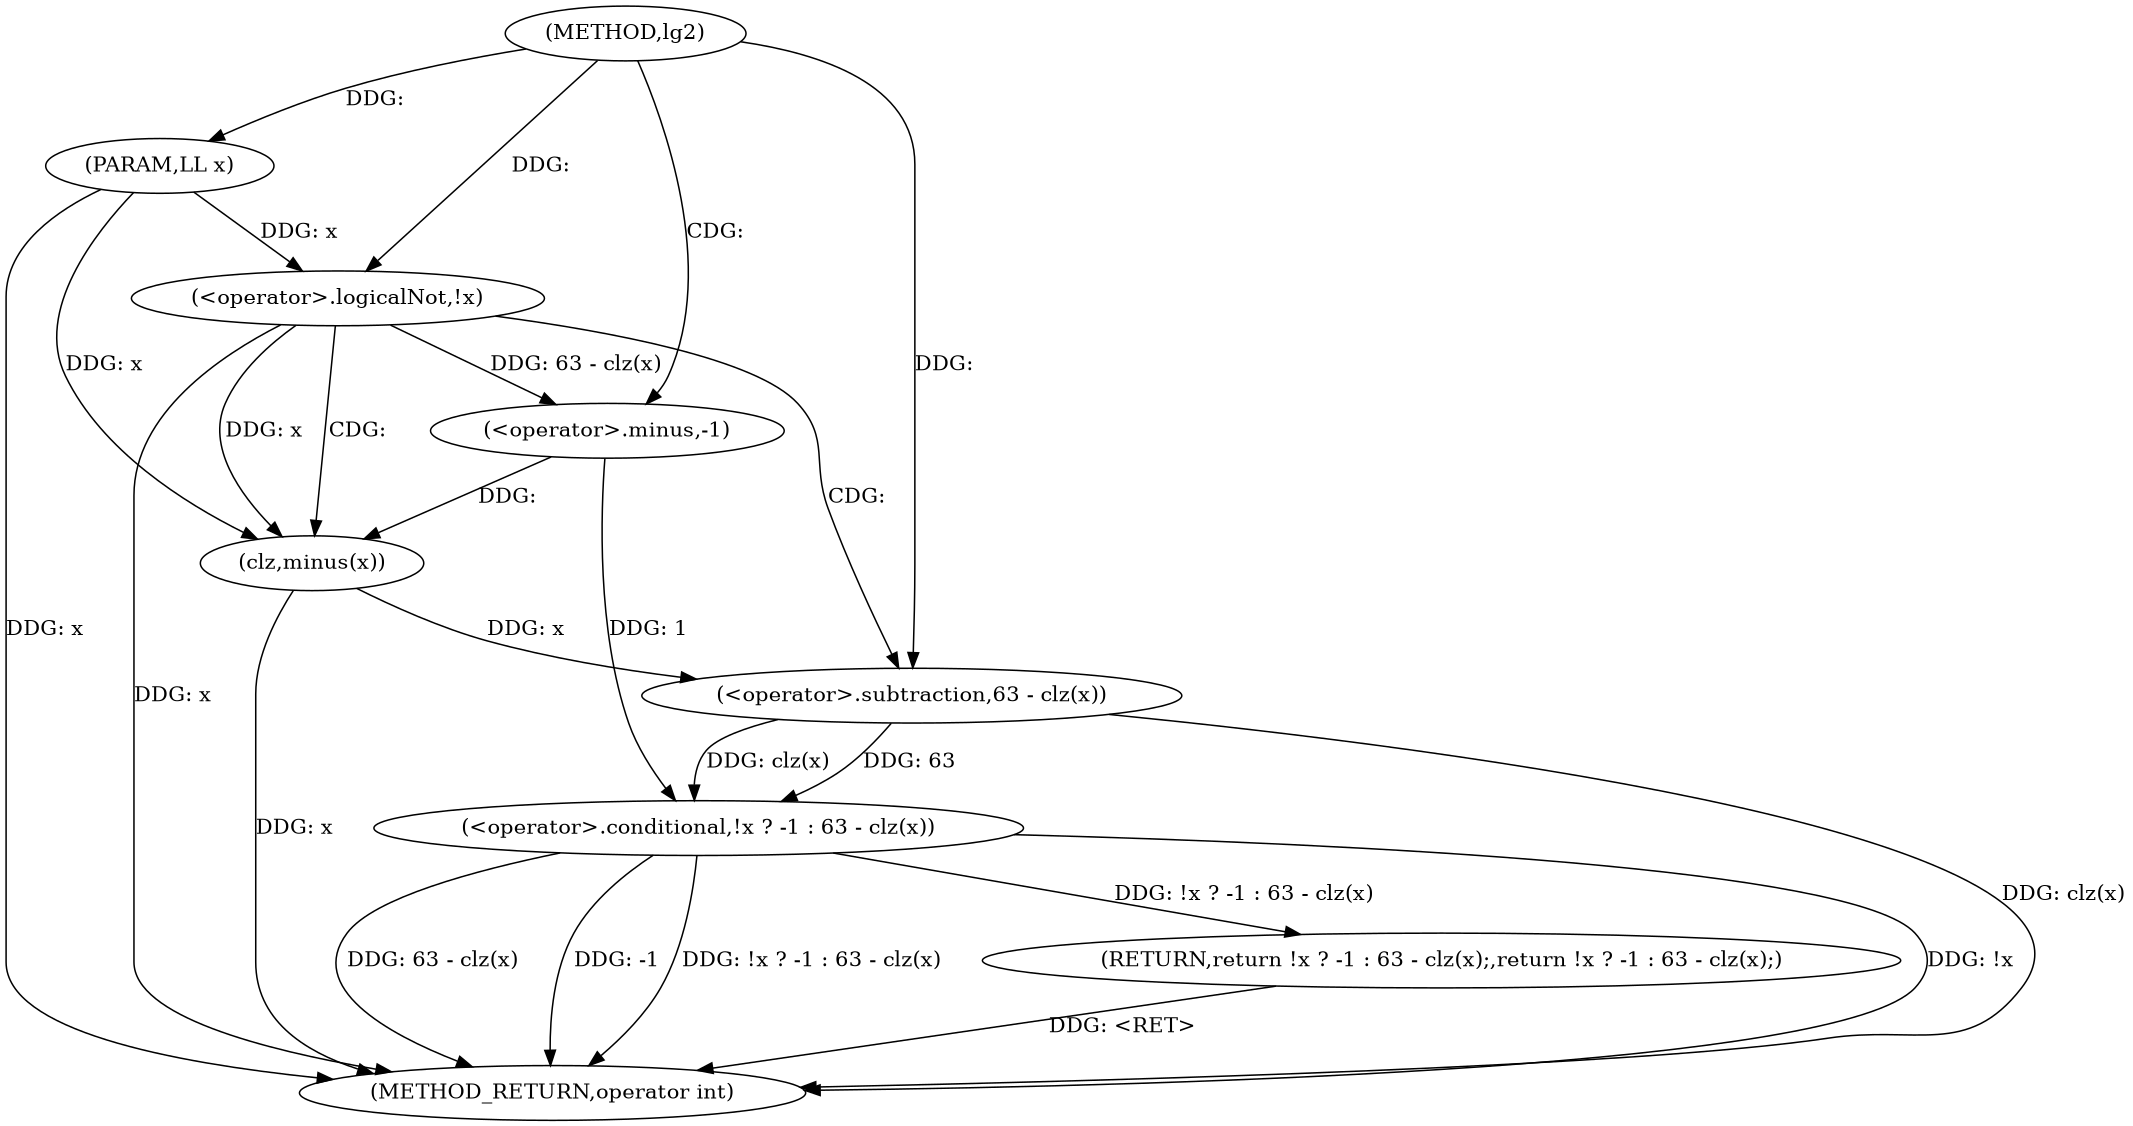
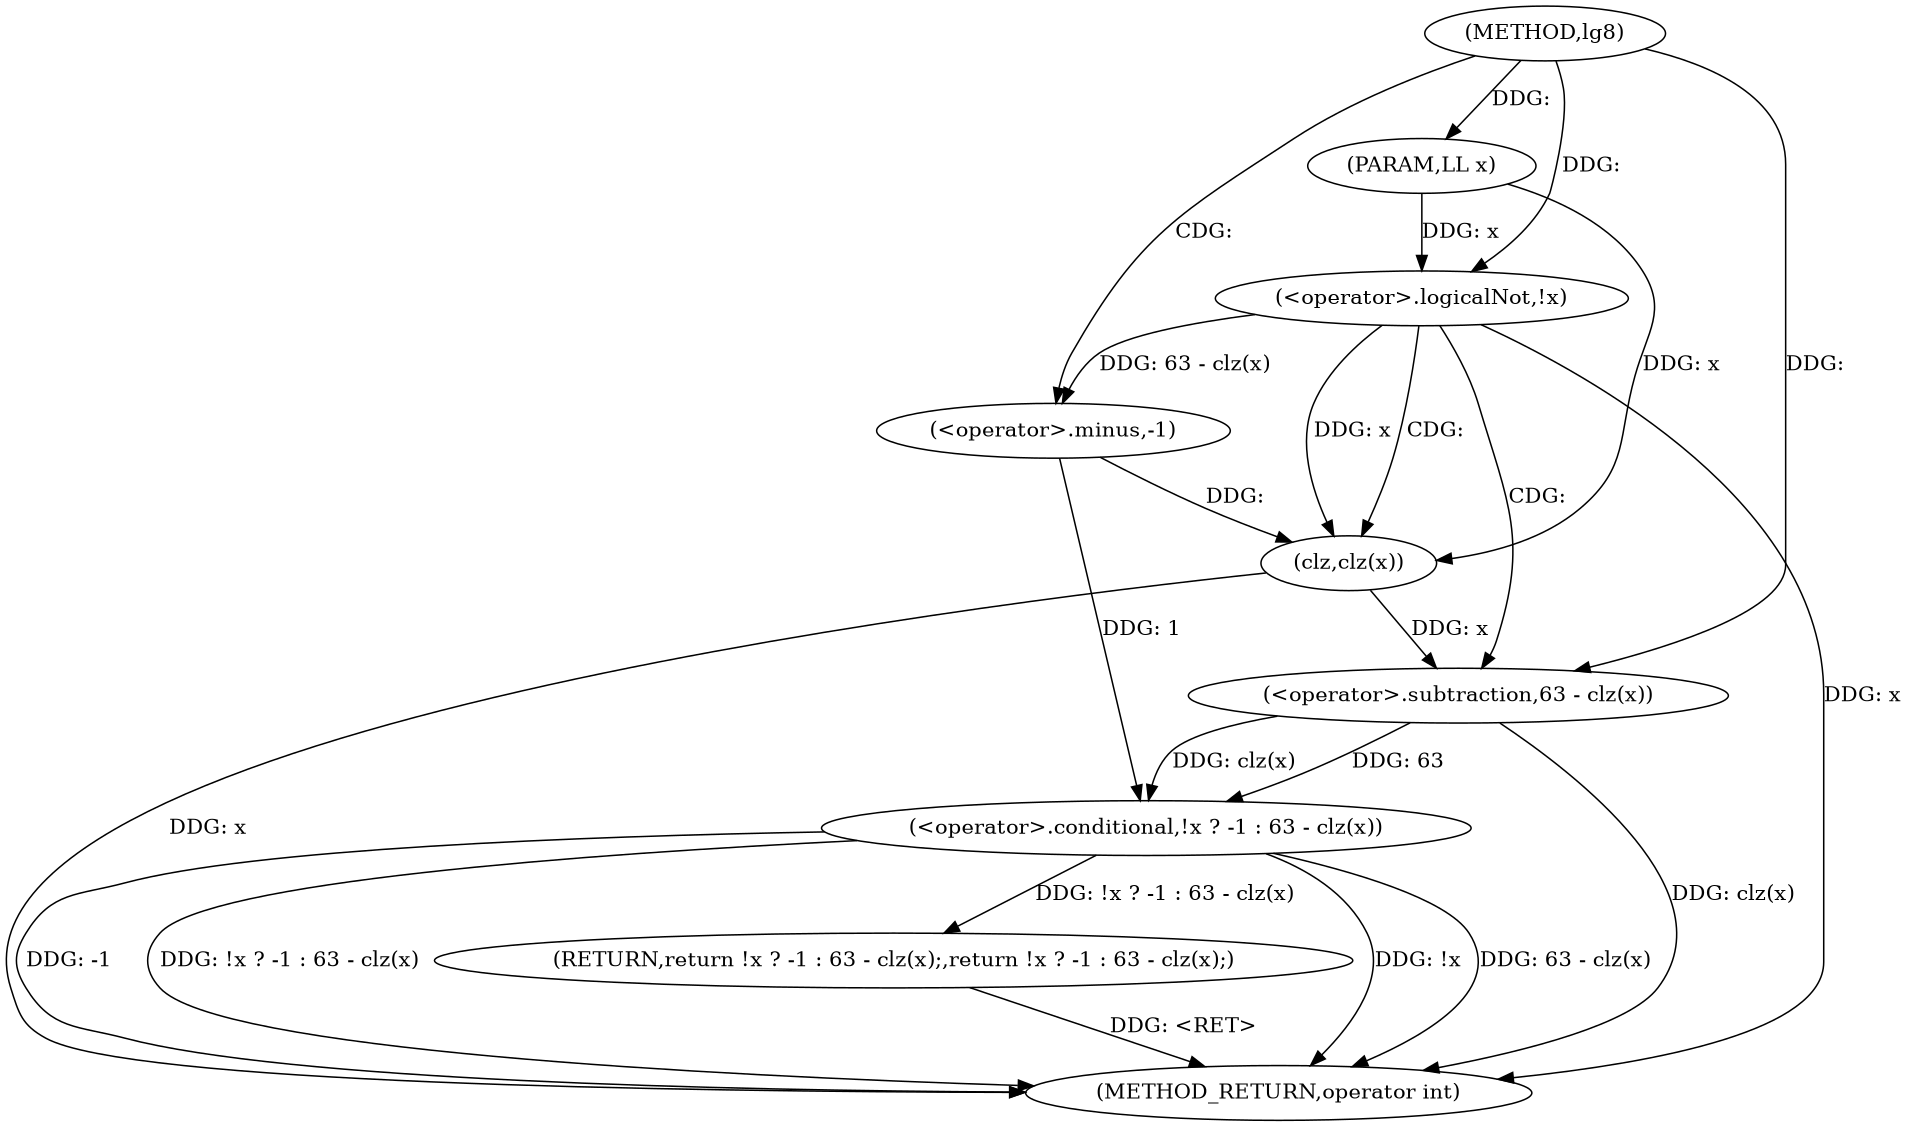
  digraph {
-   n1 [label="(METHOD,lg2)"]
+   n1 [label="(METHOD,lg8)"]
    n2 [label="(PARAM,LL x)"]
    n3 [label="(<operator>.logicalNot,!x)"]
    n4 [label="(<operator>.minus,-1)"]
    n5 [label="(<operator>.subtraction,63 - clz(x))"]
-   n6 [label="(clz,minus(x))"]
+   n6 [label="(clz,clz(x))"]
    n7 [label="(METHOD_RETURN,operator int)"]
    n8 [label="(<operator>.conditional,!x ? -1 : 63 - clz(x))"]
    n9 [label="(RETURN,return !x ? -1 : 63 - clz(x);,return !x ? -1 : 63 - clz(x);)"]
    n1 -> n2 [label="DDG: "]
    n1 -> n3 [label="DDG: "]
    n1 -> n4 [label="CDG: "]
    n1 -> n5 [label="DDG: "]
    n2 -> n3 [label="DDG: x"]
    n2 -> n6 [label="DDG: x"]
-   n2 -> n7 [label="DDG: x"]
    n3 -> n4 [label="DDG: 63 - clz(x)"]
    n3 -> n5 [label="CDG: "]
    n3 -> n6 [label="DDG: x"]
    n3 -> n6 [label="CDG: "]
    n3 -> n7 [label="DDG: x"]
    n4 -> n6 [label="DDG: "]
    n4 -> n8 [label="DDG: 1"]
    n5 -> n7 [label="DDG: clz(x)"]
    n5 -> n8 [label="DDG: 63"]
    n5 -> n8 [label="DDG: clz(x)"]
    n6 -> n5 [label="DDG: x"]
    n6 -> n7 [label="DDG: x"]
    n8 -> n7 [label="DDG: !x"]
    n8 -> n7 [label="DDG: 63 - clz(x)"]
    n8 -> n7 [label="DDG: -1"]
    n8 -> n7 [label="DDG: !x ? -1 : 63 - clz(x)"]
    n8 -> n9 [label="DDG: !x ? -1 : 63 - clz(x)"]
    n9 -> n7 [label="DDG: <RET>"]
  }
